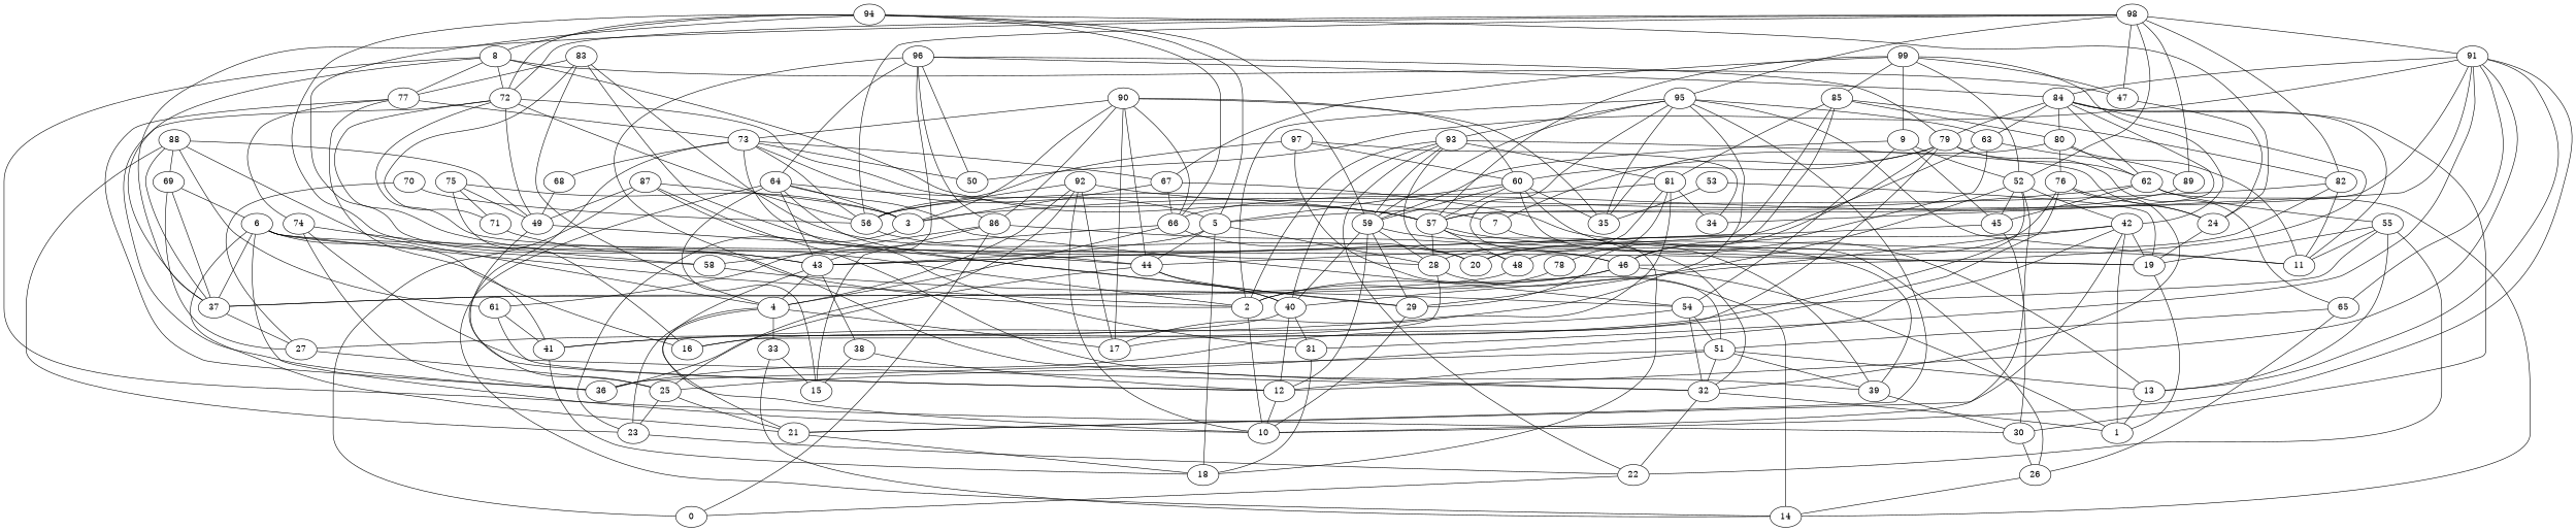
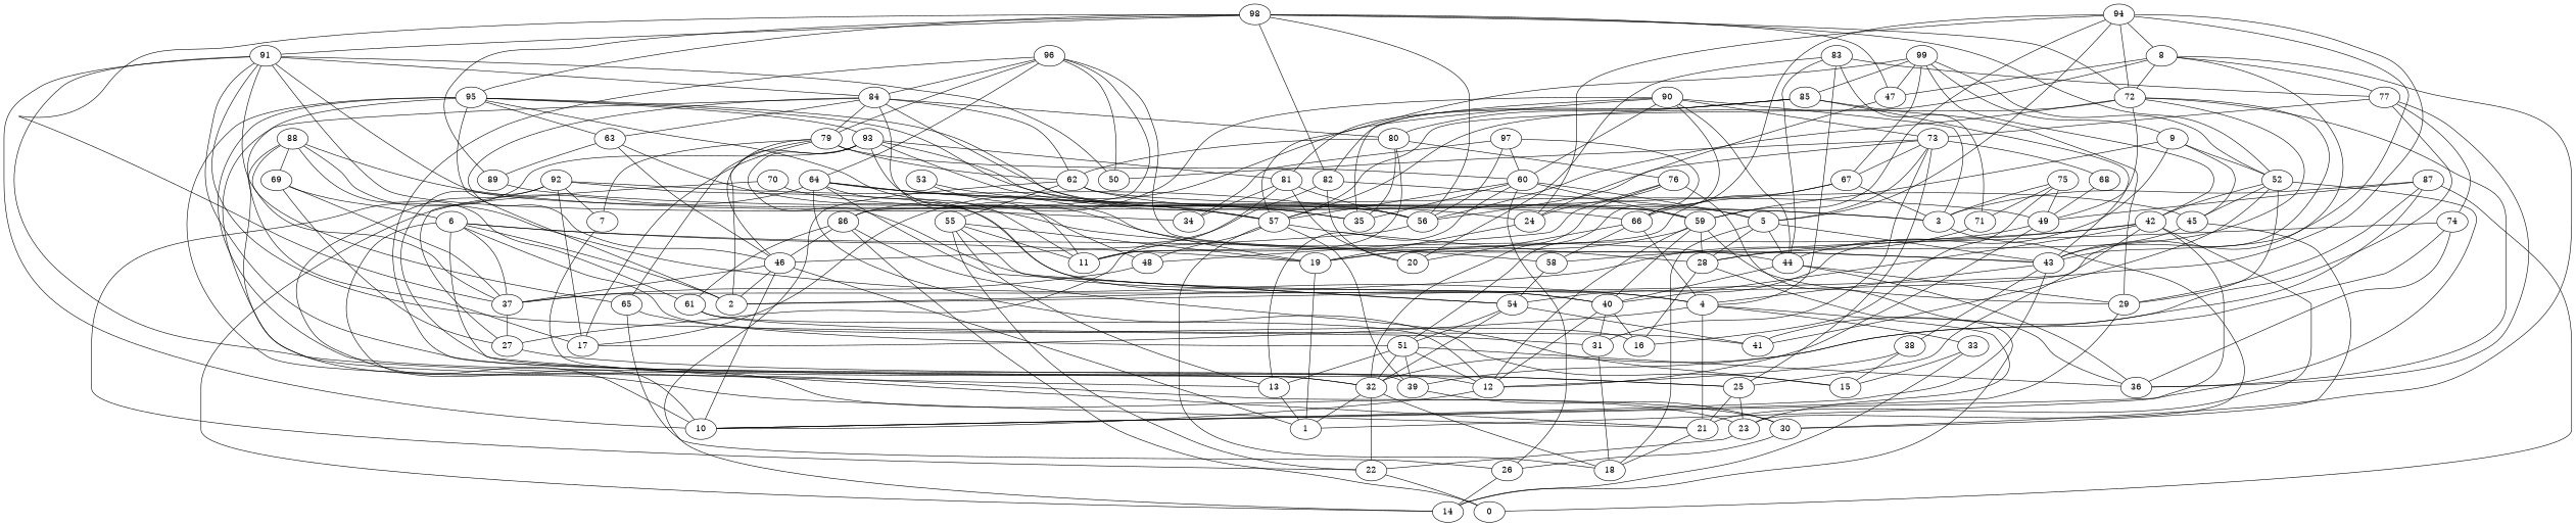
  digraph {
    edge [color=black dir=none]
    72
    28
    56
    49
    57
    43
    36
    16
    14
    9
    45
    54
    52
    59
    30
    82
    5
    11
    20
    44
    18
    76
    24
    32
    48
    19
    87
    39
    3
    29
    0
    97
    60
    51
    34
    46
    35
    13
    26
    98
    89
    91
    47
    37
    95
    66
    41
    12
    2
    1
    10
    58
    71
    88
    23
    4
    61
    69
    22
    70
    27
    42
    25
    40
    21
    80
    62
    79
    7
    17
    65
    55
    74
    99
    67
    85
    92
    33
    75
    73
    31
    68
    50
    84
    94
    8
    77
    90
    86
    15
    38
    93
    81
    6
    63
    83
    64
    53
-   78
    96
    subgraph sub_1 {
      72
      28
      56
      49
      57
      43
      36
      16
      14
      9
      45
      54
      52
      59
      30
      82
      5
      11
      20
      44
      18
      76
      24
      32
      48
      19
      87
      39
      3
      29
      0
      97
      60
      51
      34
      46
      35
      13
      26
      98
      89
      91
      47
      37
      95
      66
      41
      12
      2
      1
      10
      58
      71
      88
      23
      4
      61
      69
      22
      70
      27
      42
      25
      40
      21
      80
      62
      79
      7
      17
      65
      55
      74
      99
      67
      85
      92
      33
      75
      73
      31
      68
      50
      84
      94
      8
      77
      90
      86
      15
      38
      93
      81
      6
      63
      83
      64
      53
-     78
      96
    }
    72 -> 28
    72 -> 56
    72 -> 49
    72 -> 57
    72 -> 43
    72 -> 36
    28 -> 16
    28 -> 14
    56 -> 46
    49 -> 44
    49 -> 12
    57 -> 28
    57 -> 18
    57 -> 48
    57 -> 39
    43 -> 10
    43 -> 4
    43 -> 38
    9 -> 45
    9 -> 54
    9 -> 52
    9 -> 59
    45 -> 43
    45 -> 30
    54 -> 32
    54 -> 51
    54 -> 41
    52 -> 45
    52 -> 29
    52 -> 41
    52 -> 10
    52 -> 42
    59 -> 28
    59 -> 19
    59 -> 29
    59 -> 12
    59 -> 40
    30 -> 26
    82 -> 5
    82 -> 11
    82 -> 20
    5 -> 28
    5 -> 43
    5 -> 44
    5 -> 18
    44 -> 36
    44 -> 29
    44 -> 40
    76 -> 36
    76 -> 24
    76 -> 32
    76 -> 48
    24 -> 19
-   41 -> 18
+   32 -> 18
    32 -> 1
    32 -> 22
    48 -> 37
    19 -> 1
    87 -> 49
    87 -> 39
    87 -> 3
    87 -> 29
    87 -> 0
    39 -> 30
    3 -> 23
    29 -> 10
    97 -> 56
    97 -> 60
    97 -> 51
    97 -> 34
    60 -> 57
    60 -> 59
    60 -> 5
    60 -> 35
    60 -> 13
    60 -> 26
    51 -> 36
    51 -> 32
    51 -> 39
    51 -> 13
    51 -> 12
    46 -> 37
    46 -> 2
    46 -> 1
-   2 -> 10
+   46 -> 10
    13 -> 1
    26 -> 14
    98 -> 72
    98 -> 56
    98 -> 52
    98 -> 82
    98 -> 89
    98 -> 91
    98 -> 47
    98 -> 37
    98 -> 95
    89 -> 66
    91 -> 57
    91 -> 34
    91 -> 13
    91 -> 12
    91 -> 10
    91 -> 65
    91 -> 31
    91 -> 50
    91 -> 84
    47 -> 24
    37 -> 27
    95 -> 59
    95 -> 11
    95 -> 32
    95 -> 35
    95 -> 2
    95 -> 21
    95 -> 17
    95 -> 93
    95 -> 63
    66 -> 20
    66 -> 58
    66 -> 4
    12 -> 10
    58 -> 54
    71 -> 2
    88 -> 49
    88 -> 37
    88 -> 23
    88 -> 4
    88 -> 61
    88 -> 69
    23 -> 22
    4 -> 23
    4 -> 21
    4 -> 17
    4 -> 33
    61 -> 41
    61 -> 12
    69 -> 37
    69 -> 27
    69 -> 6
    22 -> 0
    70 -> 56
    70 -> 27
    27 -> 25
    42 -> 28
    42 -> 19
    42 -> 1
    42 -> 25
    42 -> 40
    42 -> 21
    25 -> 23
    25 -> 21
    40 -> 16
    40 -> 12
    40 -> 31
    21 -> 18
    80 -> 11
    80 -> 76
    80 -> 35
    80 -> 62
    62 -> 14
    62 -> 45
    62 -> 3
    62 -> 55
    79 -> 60
    79 -> 46
    79 -> 62
    79 -> 7
    79 -> 17
    79 -> 65
    7 -> 39
    65 -> 51
    65 -> 26
    55 -> 54
    55 -> 11
    55 -> 19
    55 -> 13
    55 -> 22
    74 -> 36
    74 -> 32
    74 -> 58
    99 -> 57
    99 -> 9
    99 -> 52
    99 -> 47
    99 -> 42
    99 -> 67
    99 -> 85
    67 -> 11
    67 -> 3
    67 -> 66
    85 -> 43
    85 -> 82
    85 -> 29
    85 -> 80
    85 -> 81
    92 -> 56
    92 -> 10
    92 -> 4
    92 -> 25
    92 -> 7
    92 -> 17
    33 -> 14
    33 -> 15
    75 -> 49
    75 -> 16
    75 -> 3
    75 -> 71
    73 -> 56
    73 -> 5
    73 -> 25
    73 -> 67
    73 -> 31
    73 -> 68
    73 -> 50
    31 -> 18
    68 -> 49
    84 -> 57
    84 -> 30
    84 -> 11
    84 -> 46
    84 -> 80
    84 -> 62
    84 -> 79
    84 -> 63
    94 -> 72
    94 -> 43
    94 -> 59
    94 -> 5
    94 -> 24
    94 -> 66
    94 -> 2
    94 -> 8
    8 -> 72
    8 -> 57
    8 -> 30
    8 -> 47
    8 -> 37
    8 -> 77
    77 -> 36
    77 -> 41
    77 -> 74
    77 -> 73
    90 -> 44
    90 -> 3
    90 -> 60
    90 -> 35
    90 -> 66
    90 -> 17
    90 -> 73
    90 -> 86
    86 -> 0
    86 -> 46
    86 -> 61
    86 -> 15
    38 -> 12
    38 -> 15
    93 -> 59
    93 -> 24
    93 -> 48
    93 -> 2
    93 -> 22
    93 -> 40
    93 -> 81
    81 -> 56
    81 -> 20
    81 -> 34
    81 -> 27
-   81 -> 78
    6 -> 16
    6 -> 19
    6 -> 37
    6 -> 2
    6 -> 10
    6 -> 58
    6 -> 21
    63 -> 44
    63 -> 46
    63 -> 89
    83 -> 20
    83 -> 44
    83 -> 71
    83 -> 4
    83 -> 77
    64 -> 57
    64 -> 43
    64 -> 14
    64 -> 54
    64 -> 3
    64 -> 40
    64 -> 15
    53 -> 19
    53 -> 35
-   78 -> 2
    96 -> 43
    96 -> 32
    96 -> 79
    96 -> 50
    96 -> 84
    96 -> 86
    96 -> 64
  }
